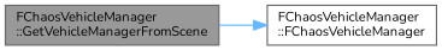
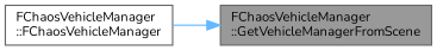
  digraph {
    rankdir=LR
    fontname=Nunito
    node [fontname=Nunito fontsize=10 shape=box style=filled]
    n1 [color=gray40 fillcolor=grey60 fontcolor=black height=0.2 label="FChaosVehicleManager\l::GetVehicleManagerFromScene" width=0.4]
    n2 [color=grey40 fillcolor=white height=0.2 label="FChaosVehicleManager\l::FChaosVehicleManager" width=0.4]
-   n1 -> n2 [color=steelblue1 fontname=Nunito fontsize=10 labelfontname=Helvetica labelfontsize=10 style=solid]
+   n2 -> n1 [color=steelblue1 fontname=Nunito fontsize=10 labelfontname=Helvetica labelfontsize=10 style=solid]
  }
